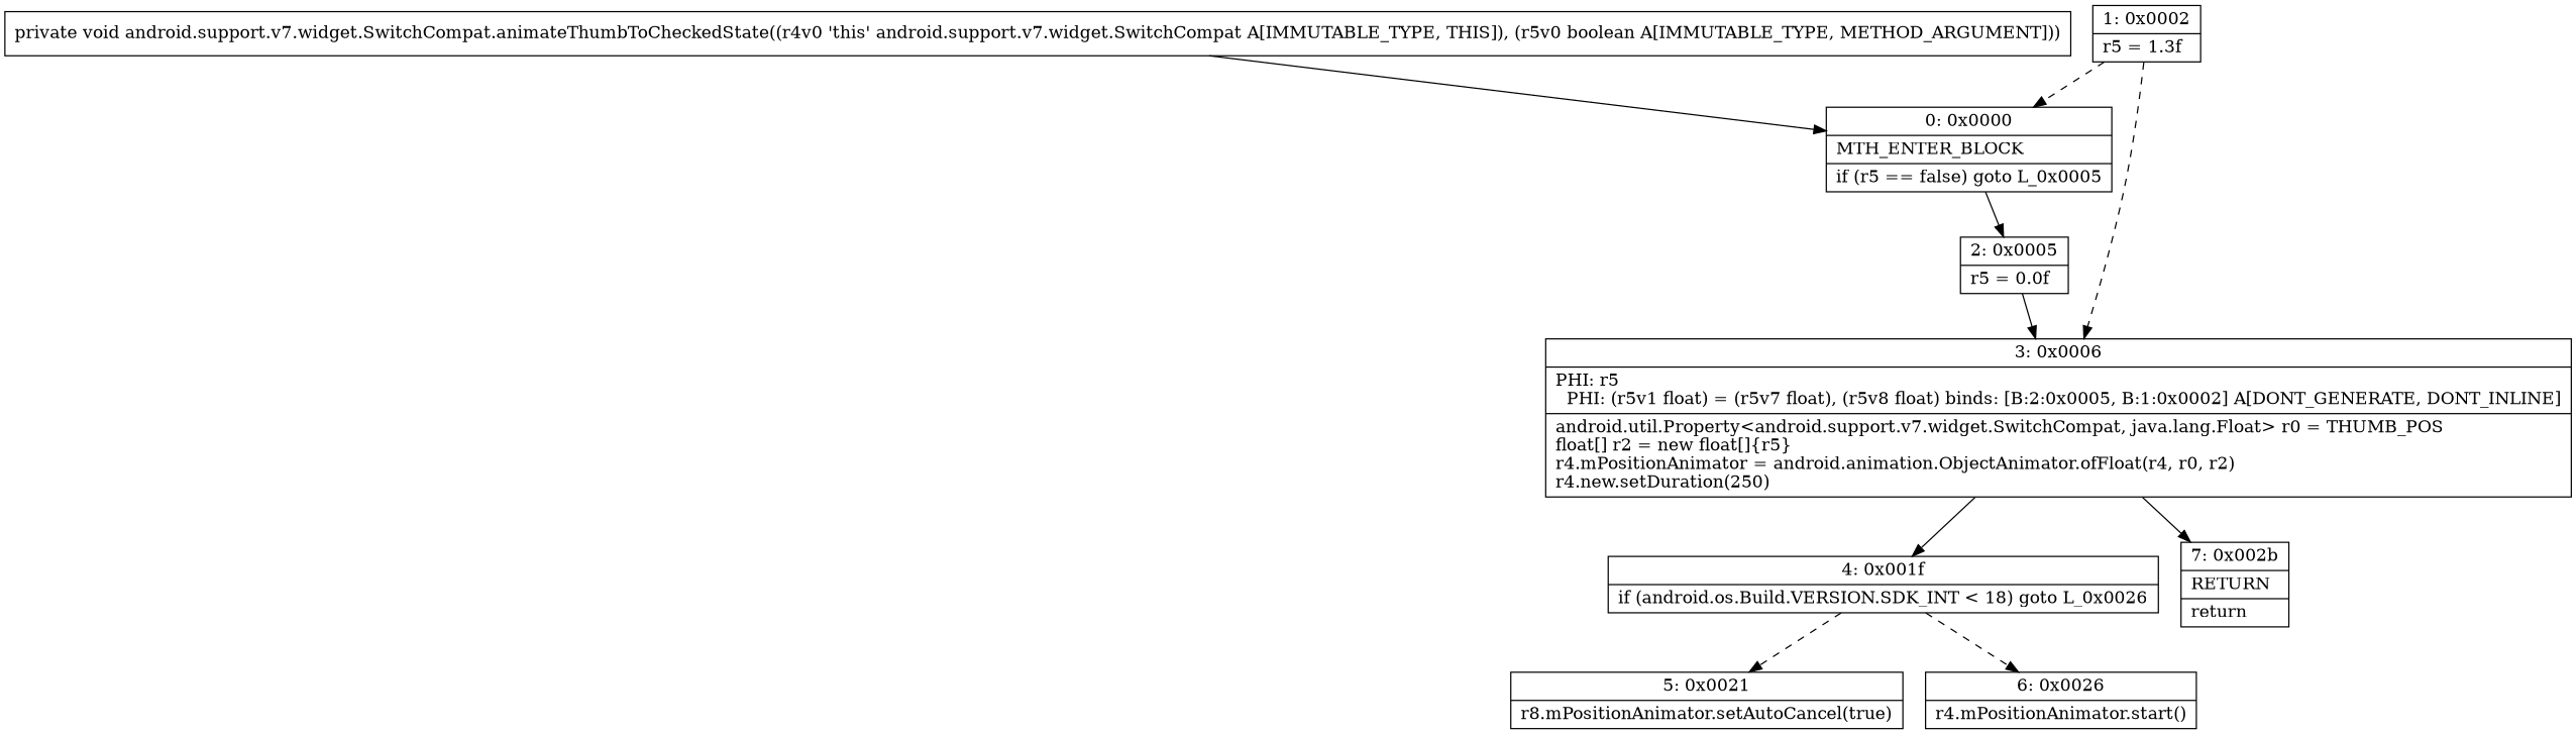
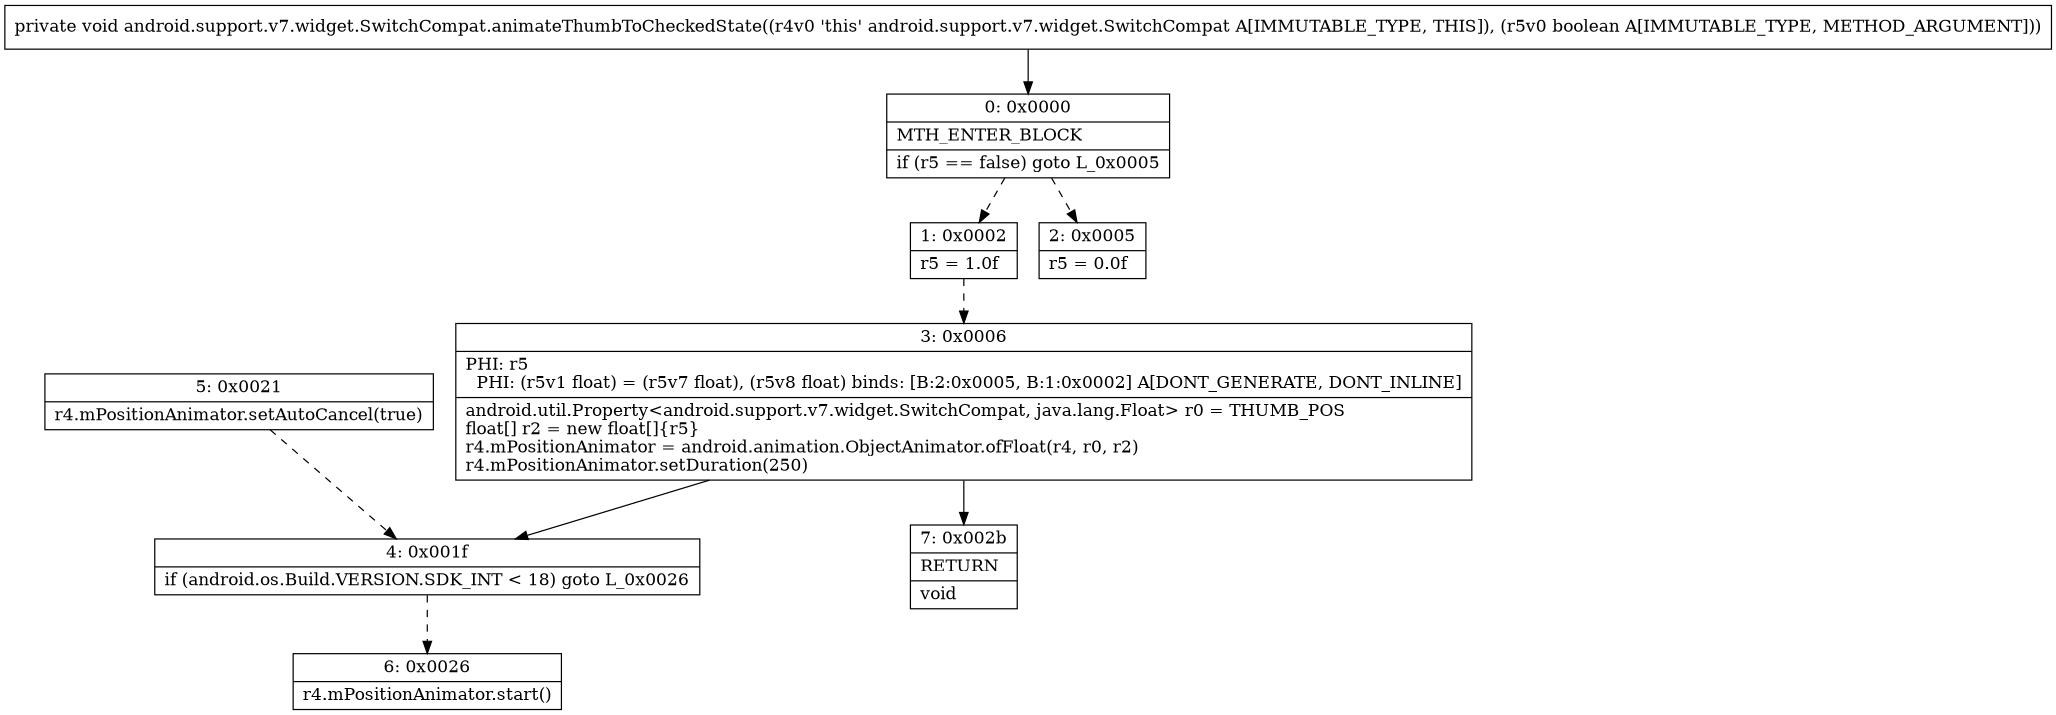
  digraph {
    node [shape=record]
    n1 [label="{0\:\ 0x0000|MTH_ENTER_BLOCK\l|if (r5 == false) goto L_0x0005\l}"]
-   n2 [label="{1\:\ 0x0002|r5 = 1.3f\l}"]
+   n2 [label="{1\:\ 0x0002|r5 = 1.0f\l}"]
    n3 [label="{2\:\ 0x0005|r5 = 0.0f\l}"]
-   n4 [label="{3\:\ 0x0006|PHI: r5 \l  PHI: (r5v1 float) = (r5v7 float), (r5v8 float) binds: [B:2:0x0005, B:1:0x0002] A[DONT_GENERATE, DONT_INLINE]\l|android.util.Property\<android.support.v7.widget.SwitchCompat, java.lang.Float\> r0 = THUMB_POS\lfloat[] r2 = new float[]\{r5\}\lr4.mPositionAnimator = android.animation.ObjectAnimator.ofFloat(r4, r0, r2)\lr4.new.setDuration(250)\l}"]
+   n4 [label="{3\:\ 0x0006|PHI: r5 \l  PHI: (r5v1 float) = (r5v7 float), (r5v8 float) binds: [B:2:0x0005, B:1:0x0002] A[DONT_GENERATE, DONT_INLINE]\l|android.util.Property\<android.support.v7.widget.SwitchCompat, java.lang.Float\> r0 = THUMB_POS\lfloat[] r2 = new float[]\{r5\}\lr4.mPositionAnimator = android.animation.ObjectAnimator.ofFloat(r4, r0, r2)\lr4.mPositionAnimator.setDuration(250)\l}"]
    n5 [label="{4\:\ 0x001f|if (android.os.Build.VERSION.SDK_INT \< 18) goto L_0x0026\l}"]
-   n6 [label="{7\:\ 0x002b|RETURN\l|return\l}"]
-   n7 [label="{5\:\ 0x0021|r8.mPositionAnimator.setAutoCancel(true)\l}"]
+   n6 [label="{7\:\ 0x002b|RETURN\l|void\l}"]
+   n7 [label="{5\:\ 0x0021|r4.mPositionAnimator.setAutoCancel(true)\l}"]
    n8 [label="{6\:\ 0x0026|r4.mPositionAnimator.start()\l}"]
    n9 [label="{private void android.support.v7.widget.SwitchCompat.animateThumbToCheckedState((r4v0 'this' android.support.v7.widget.SwitchCompat A[IMMUTABLE_TYPE, THIS]), (r5v0 boolean A[IMMUTABLE_TYPE, METHOD_ARGUMENT])) }"]
-   n2 -> n1 [style=dashed]
-   n1 -> n3
+   n1 -> n2 [style=dashed]
+   n1 -> n3 [style=dashed]
    n2 -> n4 [style=dashed]
-   n3 -> n4
    n4 -> n5
    n4 -> n6
-   n5 -> n7 [style=dashed]
+   n7 -> n5 [style=dashed]
    n5 -> n8 [style=dashed]
    n9 -> n1
  }
